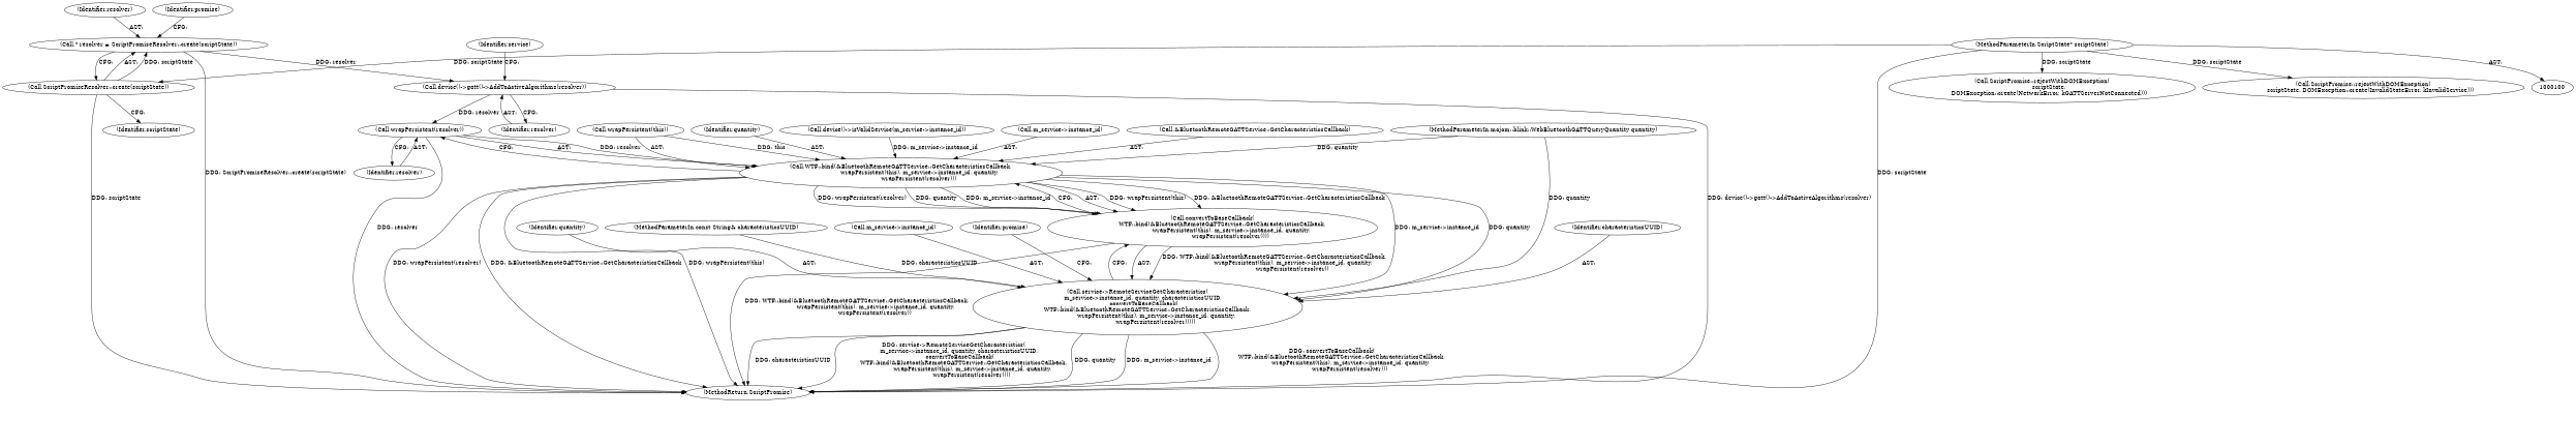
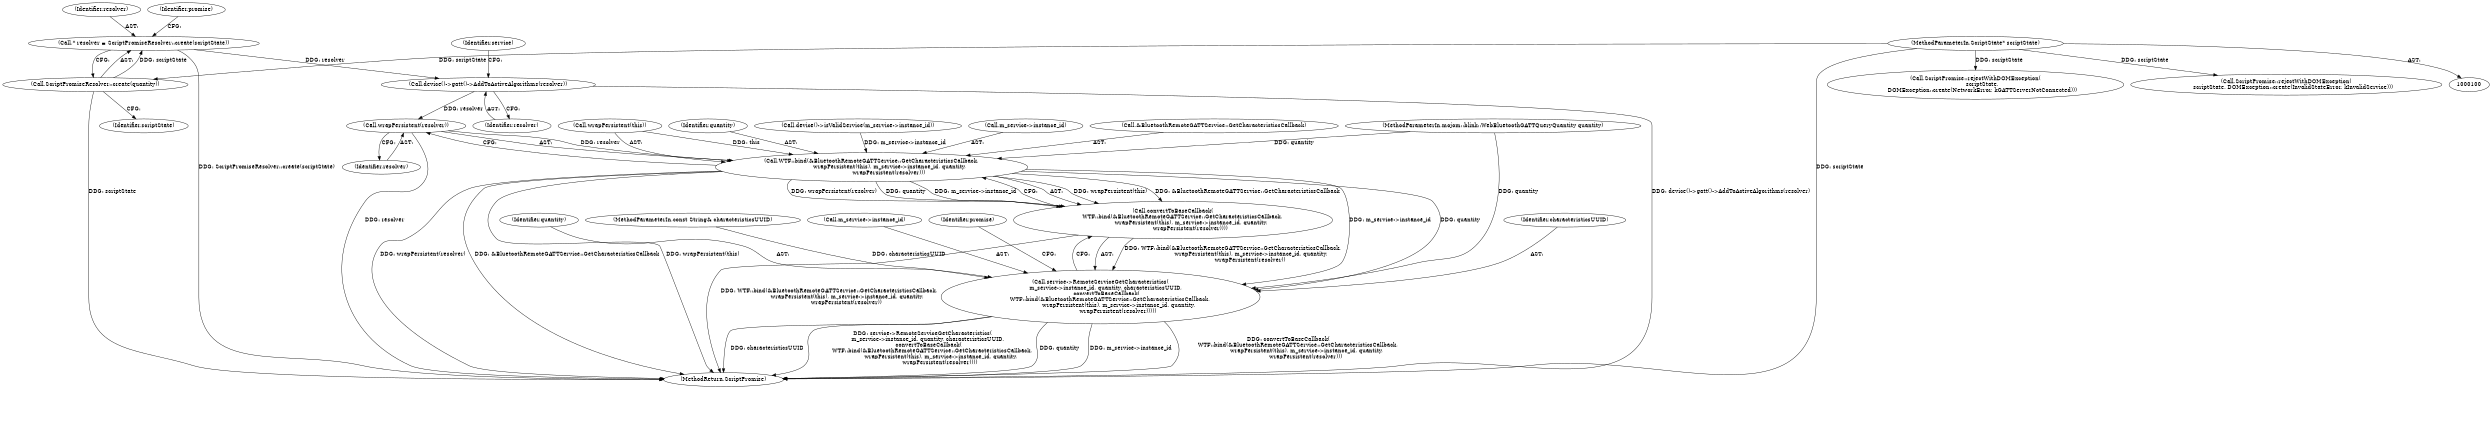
  digraph {
    n1 [label="(Call,* resolver = ScriptPromiseResolver::create(scriptState))"]
-   n2 [label="(Call,ScriptPromiseResolver::create(scriptState))"]
+   n2 [label="(Call,ScriptPromiseResolver::create(quantity))"]
    n3 [label="(Call,device()->gatt()->AddToActiveAlgorithms(resolver))"]
    n4 [label="(MethodReturn,ScriptPromise)"]
    n5 [label="(Identifier,scriptState)"]
    n6 [label="(Call,wrapPersistent(resolver))"]
    n7 [label="(Identifier,resolver)"]
    n8 [label="(MethodParameterIn,ScriptState* scriptState)"]
    n9 [label="(Call,ScriptPromise::rejectWithDOMException(\n        scriptState,\n        DOMException::create(NetworkError, kGATTServerNotConnected)))"]
    n10 [label="(Call,ScriptPromise::rejectWithDOMException(\n        scriptState, DOMException::create(InvalidStateError, kInvalidService)))"]
    1000100
    n12 [label="(Call,WTF::bind(&BluetoothRemoteGATTService::GetCharacteristicsCallback,\n                     wrapPersistent(this), m_service->instance_id, quantity,\n                    wrapPersistent(resolver)))"]
    n13 [label="(Identifier,resolver)"]
    n14 [label="(Call,service->RemoteServiceGetCharacteristics(\n      m_service->instance_id, quantity, characteristicsUUID,\n       convertToBaseCallback(\n           WTF::bind(&BluetoothRemoteGATTService::GetCharacteristicsCallback,\n                     wrapPersistent(this), m_service->instance_id, quantity,\n                    wrapPersistent(resolver)))))"]
    n15 [label="(Call,convertToBaseCallback(\n           WTF::bind(&BluetoothRemoteGATTService::GetCharacteristicsCallback,\n                     wrapPersistent(this), m_service->instance_id, quantity,\n                    wrapPersistent(resolver))))"]
    n16 [label="(Identifier,characteristicsUUID)"]
    n17 [label="(Call,device()->isValidService(m_service->instance_id))"]
    n18 [label="(Call,m_service->instance_id)"]
    n19 [label="(MethodParameterIn,mojom::blink::WebBluetoothGATTQueryQuantity quantity)"]
    n20 [label="(Identifier,quantity)"]
    n21 [label="(MethodParameterIn,const String& characteristicsUUID)"]
    n22 [label="(Identifier,resolver)"]
    n23 [label="(Call,&BluetoothRemoteGATTService::GetCharacteristicsCallback)"]
    n24 [label="(Call,m_service->instance_id)"]
    n25 [label="(Call,wrapPersistent(this))"]
    n26 [label="(Identifier,promise)"]
    n27 [label="(Identifier,quantity)"]
    n28 [label="(Identifier,promise)"]
    n29 [label="(Identifier,service)"]
    n1 -> n2 [label="CFG: "]
    n1 -> n3 [label="DDG: resolver"]
    n1 -> n4 [label="DDG: ScriptPromiseResolver::create(scriptState)"]
    n2 -> n1 [label="AST: "]
    n2 -> n1 [label="DDG: scriptState"]
    n2 -> n4 [label="DDG: scriptState"]
    n2 -> n5 [label="CFG: "]
    n3 -> n4 [label="DDG: device()->gatt()->AddToActiveAlgorithms(resolver)"]
    n3 -> n6 [label="DDG: resolver"]
    n3 -> n7 [label="CFG: "]
    n6 -> n4 [label="DDG: resolver"]
    n6 -> n12 [label="AST: "]
    n6 -> n12 [label="DDG: resolver"]
    n6 -> n13 [label="CFG: "]
    n7 -> n3 [label="AST: "]
    n8 -> n2 [label="DDG: scriptState"]
    n8 -> n4 [label="DDG: scriptState"]
    n8 -> n9 [label="DDG: scriptState"]
    n8 -> n10 [label="DDG: scriptState"]
    n8 -> 1000100 [label="AST: "]
    n12 -> n4 [label="DDG: wrapPersistent(resolver)"]
    n12 -> n4 [label="DDG: &BluetoothRemoteGATTService::GetCharacteristicsCallback"]
    n12 -> n4 [label="DDG: wrapPersistent(this)"]
    n12 -> n6 [label="CFG: "]
    n12 -> n14 [label="DDG: m_service->instance_id"]
    n12 -> n14 [label="DDG: quantity"]
    n12 -> n15 [label="AST: "]
    n12 -> n15 [label="DDG: wrapPersistent(this)"]
    n12 -> n15 [label="DDG: &BluetoothRemoteGATTService::GetCharacteristicsCallback"]
    n12 -> n15 [label="DDG: wrapPersistent(resolver)"]
    n12 -> n15 [label="DDG: quantity"]
    n12 -> n15 [label="DDG: m_service->instance_id"]
    n13 -> n6 [label="AST: "]
    n14 -> n4 [label="DDG: m_service->instance_id"]
    n14 -> n4 [label="DDG: convertToBaseCallback(\n           WTF::bind(&BluetoothRemoteGATTService::GetCharacteristicsCallback,\n                     wrapPersistent(this), m_service->instance_id, quantity,\n                    wrapPersistent(resolver)))"]
    n14 -> n4 [label="DDG: characteristicsUUID"]
    n14 -> n4 [label="DDG: service->RemoteServiceGetCharacteristics(\n      m_service->instance_id, quantity, characteristicsUUID,\n       convertToBaseCallback(\n           WTF::bind(&BluetoothRemoteGATTService::GetCharacteristicsCallback,\n                     wrapPersistent(this), m_service->instance_id, quantity,\n                    wrapPersistent(resolver))))"]
    n14 -> n4 [label="DDG: quantity"]
    n14 -> n15 [label="CFG: "]
    n15 -> n4 [label="DDG: WTF::bind(&BluetoothRemoteGATTService::GetCharacteristicsCallback,\n                     wrapPersistent(this), m_service->instance_id, quantity,\n                    wrapPersistent(resolver))"]
    n15 -> n12 [label="CFG: "]
    n15 -> n14 [label="AST: "]
    n15 -> n14 [label="DDG: WTF::bind(&BluetoothRemoteGATTService::GetCharacteristicsCallback,\n                     wrapPersistent(this), m_service->instance_id, quantity,\n                    wrapPersistent(resolver))"]
    n16 -> n14 [label="AST: "]
    n17 -> n12 [label="DDG: m_service->instance_id"]
    n18 -> n12 [label="AST: "]
    n19 -> n12 [label="DDG: quantity"]
    n19 -> n14 [label="DDG: quantity"]
    n20 -> n14 [label="AST: "]
    n21 -> n14 [label="DDG: characteristicsUUID"]
    n22 -> n1 [label="AST: "]
    n23 -> n12 [label="AST: "]
    n24 -> n14 [label="AST: "]
    n25 -> n12 [label="AST: "]
    n25 -> n12 [label="DDG: this"]
    n26 -> n1 [label="CFG: "]
    n27 -> n12 [label="AST: "]
    n28 -> n14 [label="CFG: "]
    n29 -> n3 [label="CFG: "]
  }
